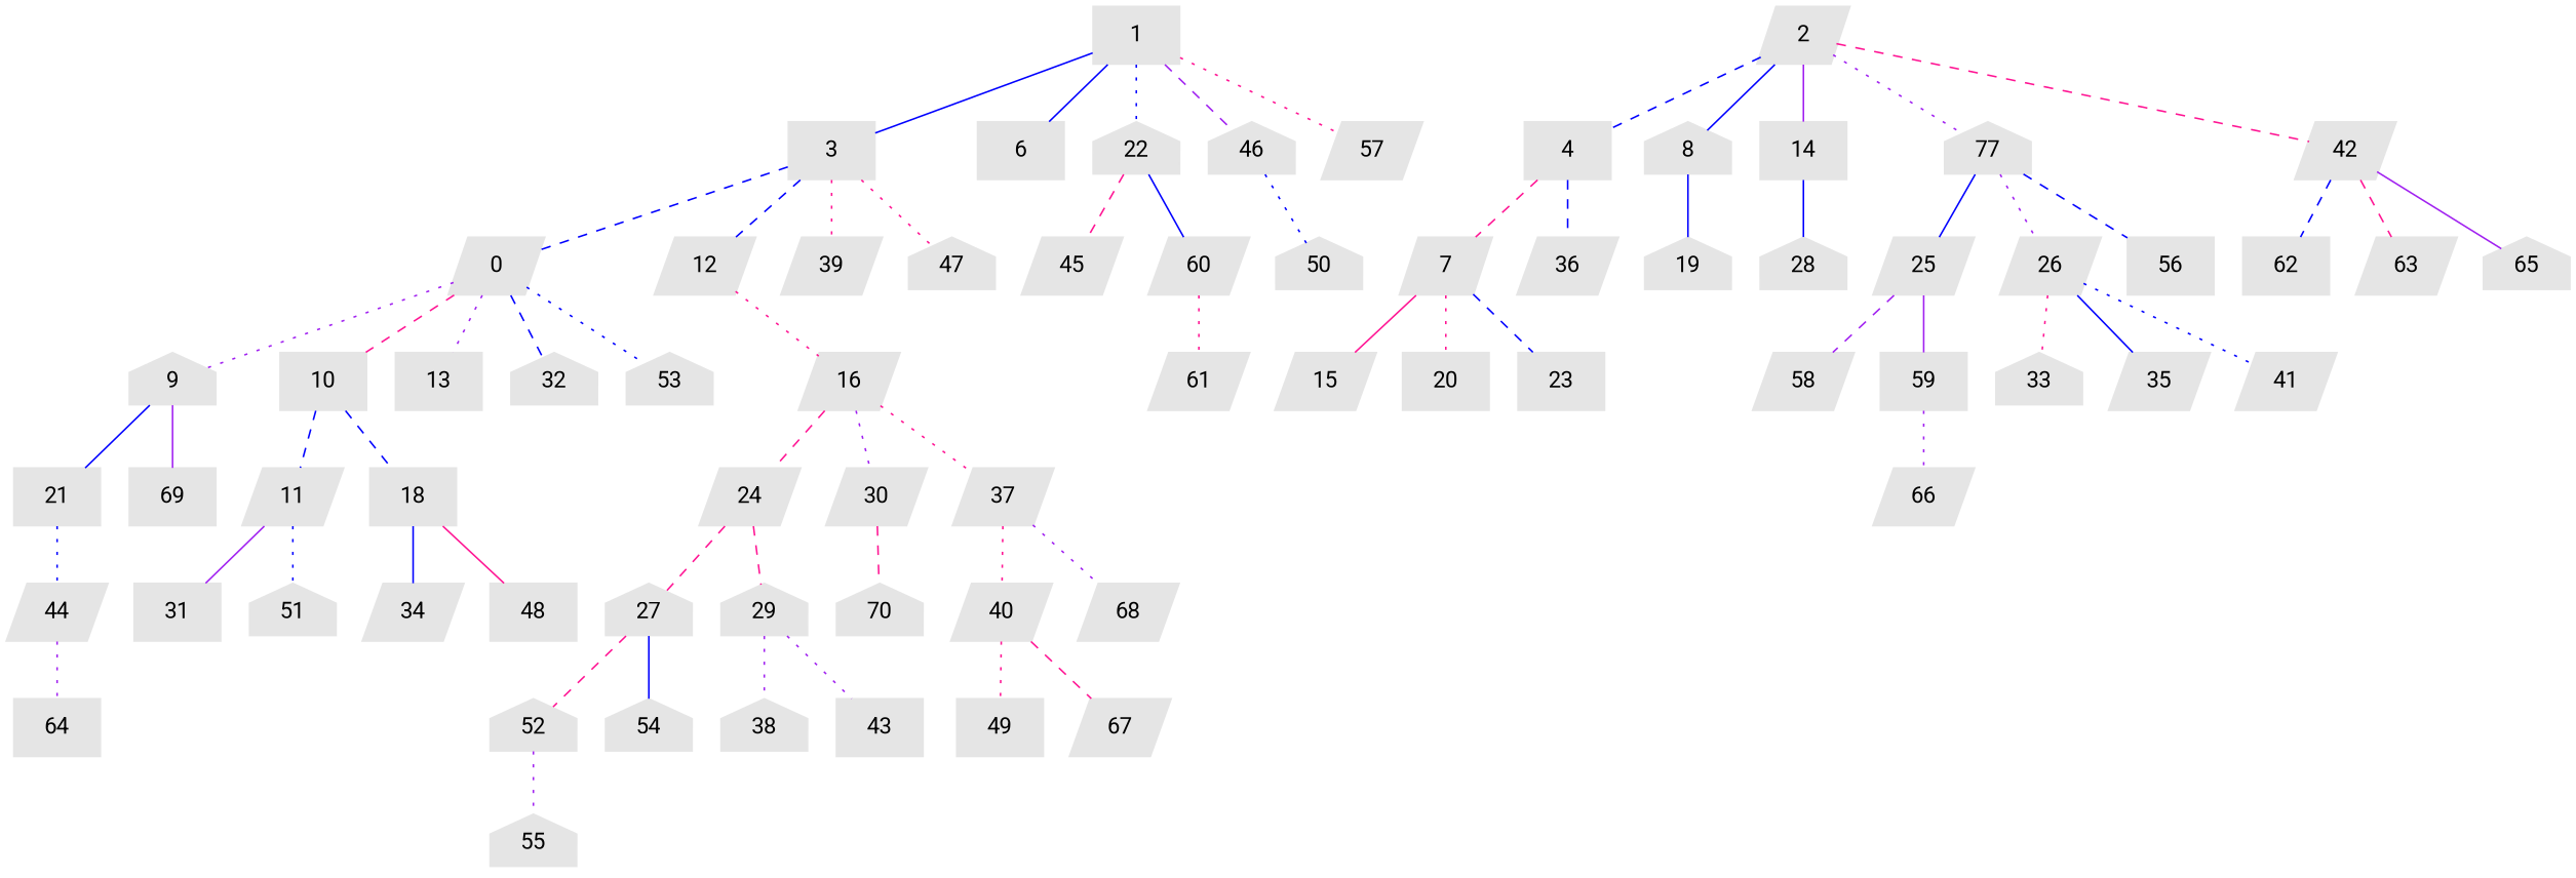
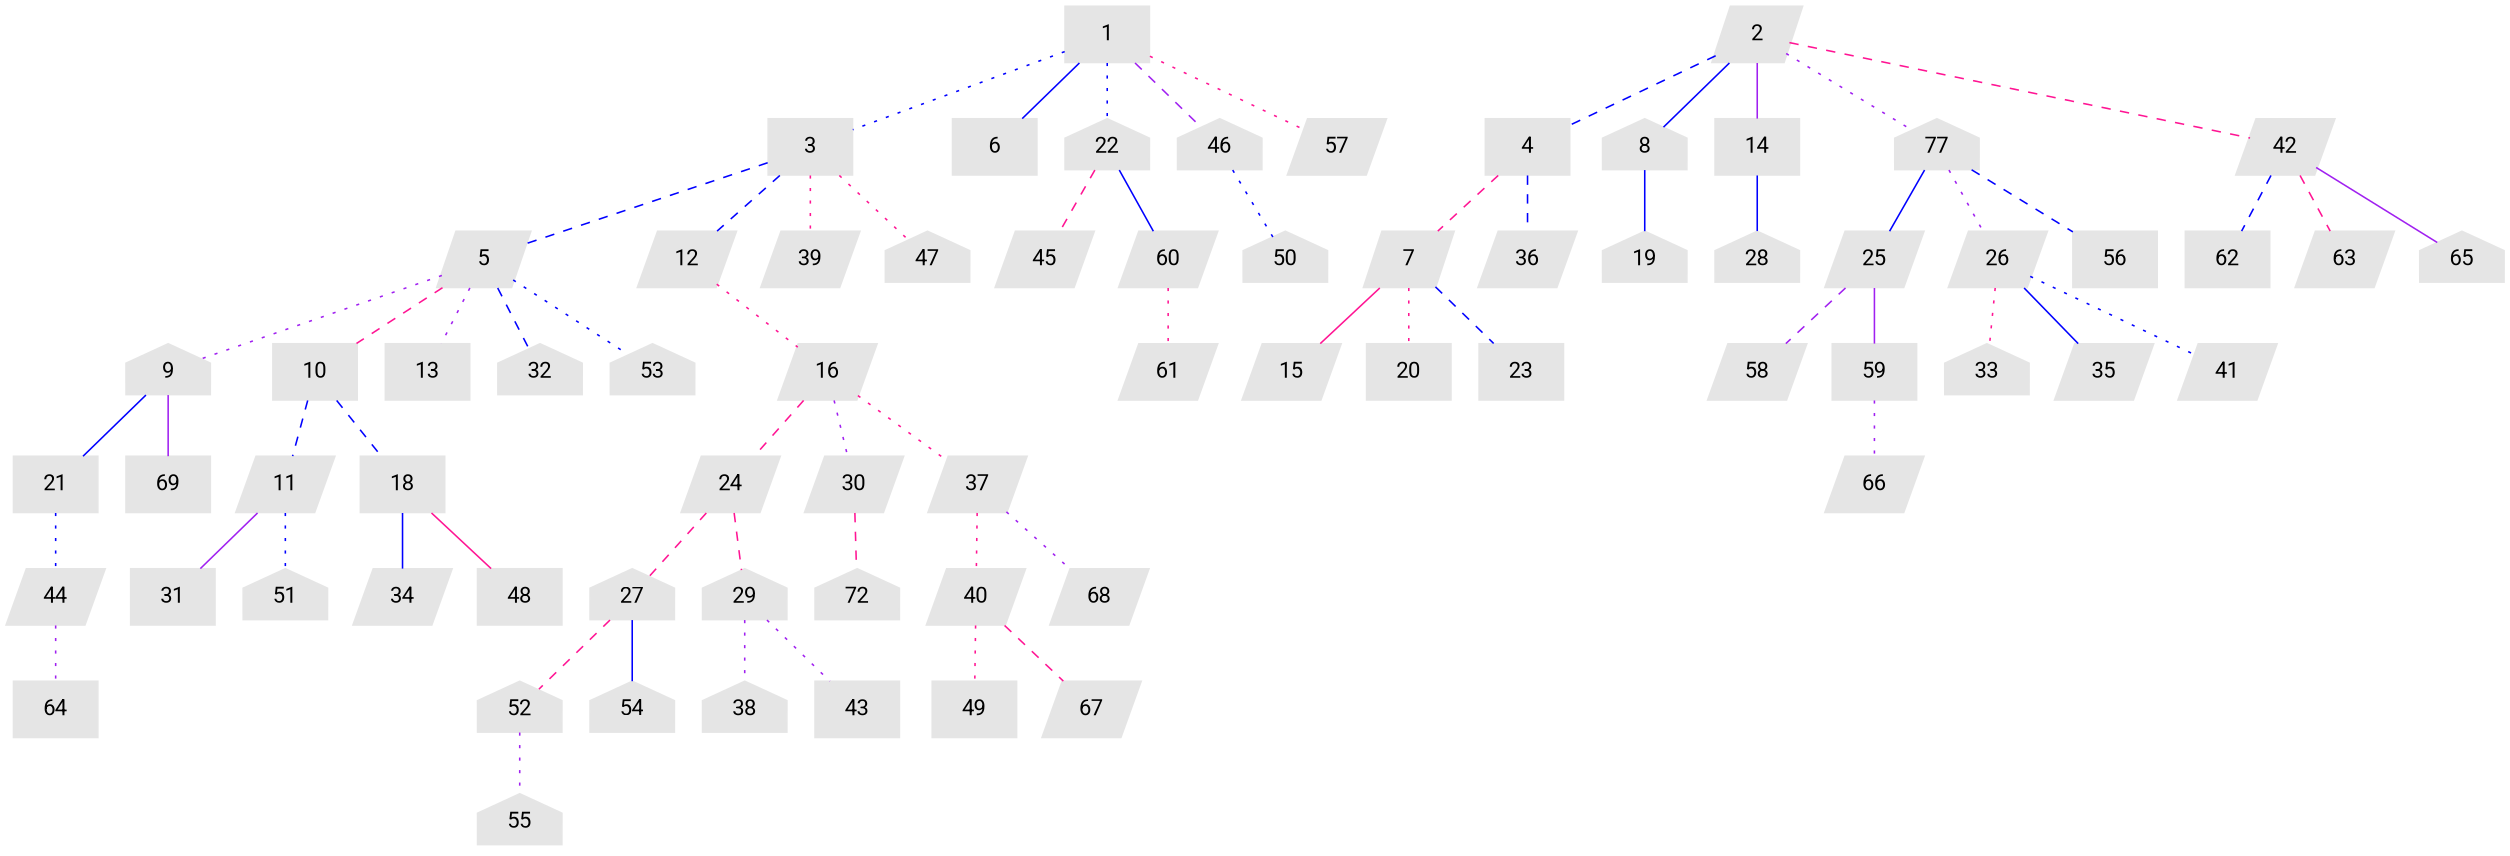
  graph {
    fontname=Roboto
    node [color=gray90 fontname=Roboto shape=parallelogram style=filled]
    edge [color=blue fontname=Roboto style=dotted]
    1 [shape=box]
    3 [shape=box]
    6 [shape=box]
    22 [shape=house]
    46 [shape=house]
    57
    4 [shape=box]
    2
    8 [shape=house]
    14 [shape=box]
    n11 [label=77 shape=house]
    42
-   5 [label=0]
+   5
    12
    39
    47 [shape=house]
    45
    60
    50 [shape=house]
    7
    36
    19 [shape=house]
    28 [shape=house]
    25
    26
    56 [shape=box]
    62 [shape=box]
    63
    65 [shape=house]
    9 [shape=house]
    10 [shape=box]
    13 [shape=box]
    32 [shape=house]
    53 [shape=house]
    16
    15
    20 [shape=box]
    23 [shape=box]
    21 [shape=box]
    69 [shape=box]
    11
    18 [shape=box]
    44
    31 [shape=box]
    51 [shape=house]
    34
    48 [shape=box]
    24
    30
    37
    27 [shape=house]
    29 [shape=house]
-   70 [shape=house]
+   70 [shape=house label=72]
    40
    68
    58
    59 [shape=box]
    33 [shape=house]
    35
    41
    64 [shape=box]
    61
    52 [shape=house]
    54 [shape=house]
    38 [shape=house]
    43 [shape=box]
    66
    55 [shape=house]
    49 [shape=box]
    67
-   1 -- 3 [style=solid]
+   1 -- 3
    1 -- 6 [style=solid]
    1 -- 22
    1 -- 46 [color=purple style=dashed]
    1 -- 57 [color=deeppink]
    3 -- 5 [style=dashed]
    3 -- 12 [style=dashed]
    3 -- 39 [color=deeppink]
    3 -- 47 [color=deeppink]
    22 -- 45 [color=deeppink style=dashed]
    22 -- 60 [style=solid]
    46 -- 50
    4 -- 7 [color=deeppink style=dashed]
    4 -- 36 [style=dashed]
    2 -- 4 [style=dashed]
    2 -- 8 [style=solid]
    2 -- 14 [color=purple style=solid]
    2 -- n11 [color=purple]
    2 -- 42 [color=deeppink style=dashed]
    8 -- 19 [style=solid]
    14 -- 28 [style=solid]
    n11 -- 25 [style=solid]
    n11 -- 26 [color=purple]
    n11 -- 56 [style=dashed]
    42 -- 62 [style=dashed]
    42 -- 63 [color=deeppink style=dashed]
    42 -- 65 [color=purple style=solid]
    5 -- 9 [color=purple]
    5 -- 10 [color=deeppink style=dashed]
    5 -- 13 [color=purple]
    5 -- 32 [style=dashed]
    5 -- 53
    12 -- 16 [color=deeppink]
    60 -- 61 [color=deeppink]
    7 -- 15 [color=deeppink style=solid]
    7 -- 20 [color=deeppink]
    7 -- 23 [style=dashed]
    25 -- 58 [color=purple style=dashed]
    25 -- 59 [color=purple style=solid]
    26 -- 33 [color=deeppink]
    26 -- 35 [style=solid]
    26 -- 41
    9 -- 21 [style=solid]
    9 -- 69 [color=purple style=solid]
    10 -- 11 [style=dashed]
    10 -- 18 [style=dashed]
    16 -- 24 [color=deeppink style=dashed]
    16 -- 30 [color=purple]
    16 -- 37 [color=deeppink]
    21 -- 44
    11 -- 31 [color=purple style=solid]
    11 -- 51
    18 -- 34 [style=solid]
    18 -- 48 [color=deeppink style=solid]
    44 -- 64 [color=purple]
    24 -- 27 [color=deeppink style=dashed]
    24 -- 29 [color=deeppink style=dashed]
    30 -- 70 [color=deeppink style=dashed]
    37 -- 40 [color=deeppink]
    37 -- 68 [color=purple]
    27 -- 52 [color=deeppink style=dashed]
    27 -- 54 [style=solid]
    29 -- 38 [color=purple]
    29 -- 43 [color=purple]
    40 -- 49 [color=deeppink]
    40 -- 67 [color=deeppink style=dashed]
    59 -- 66 [color=purple]
    52 -- 55 [color=purple]
  }
